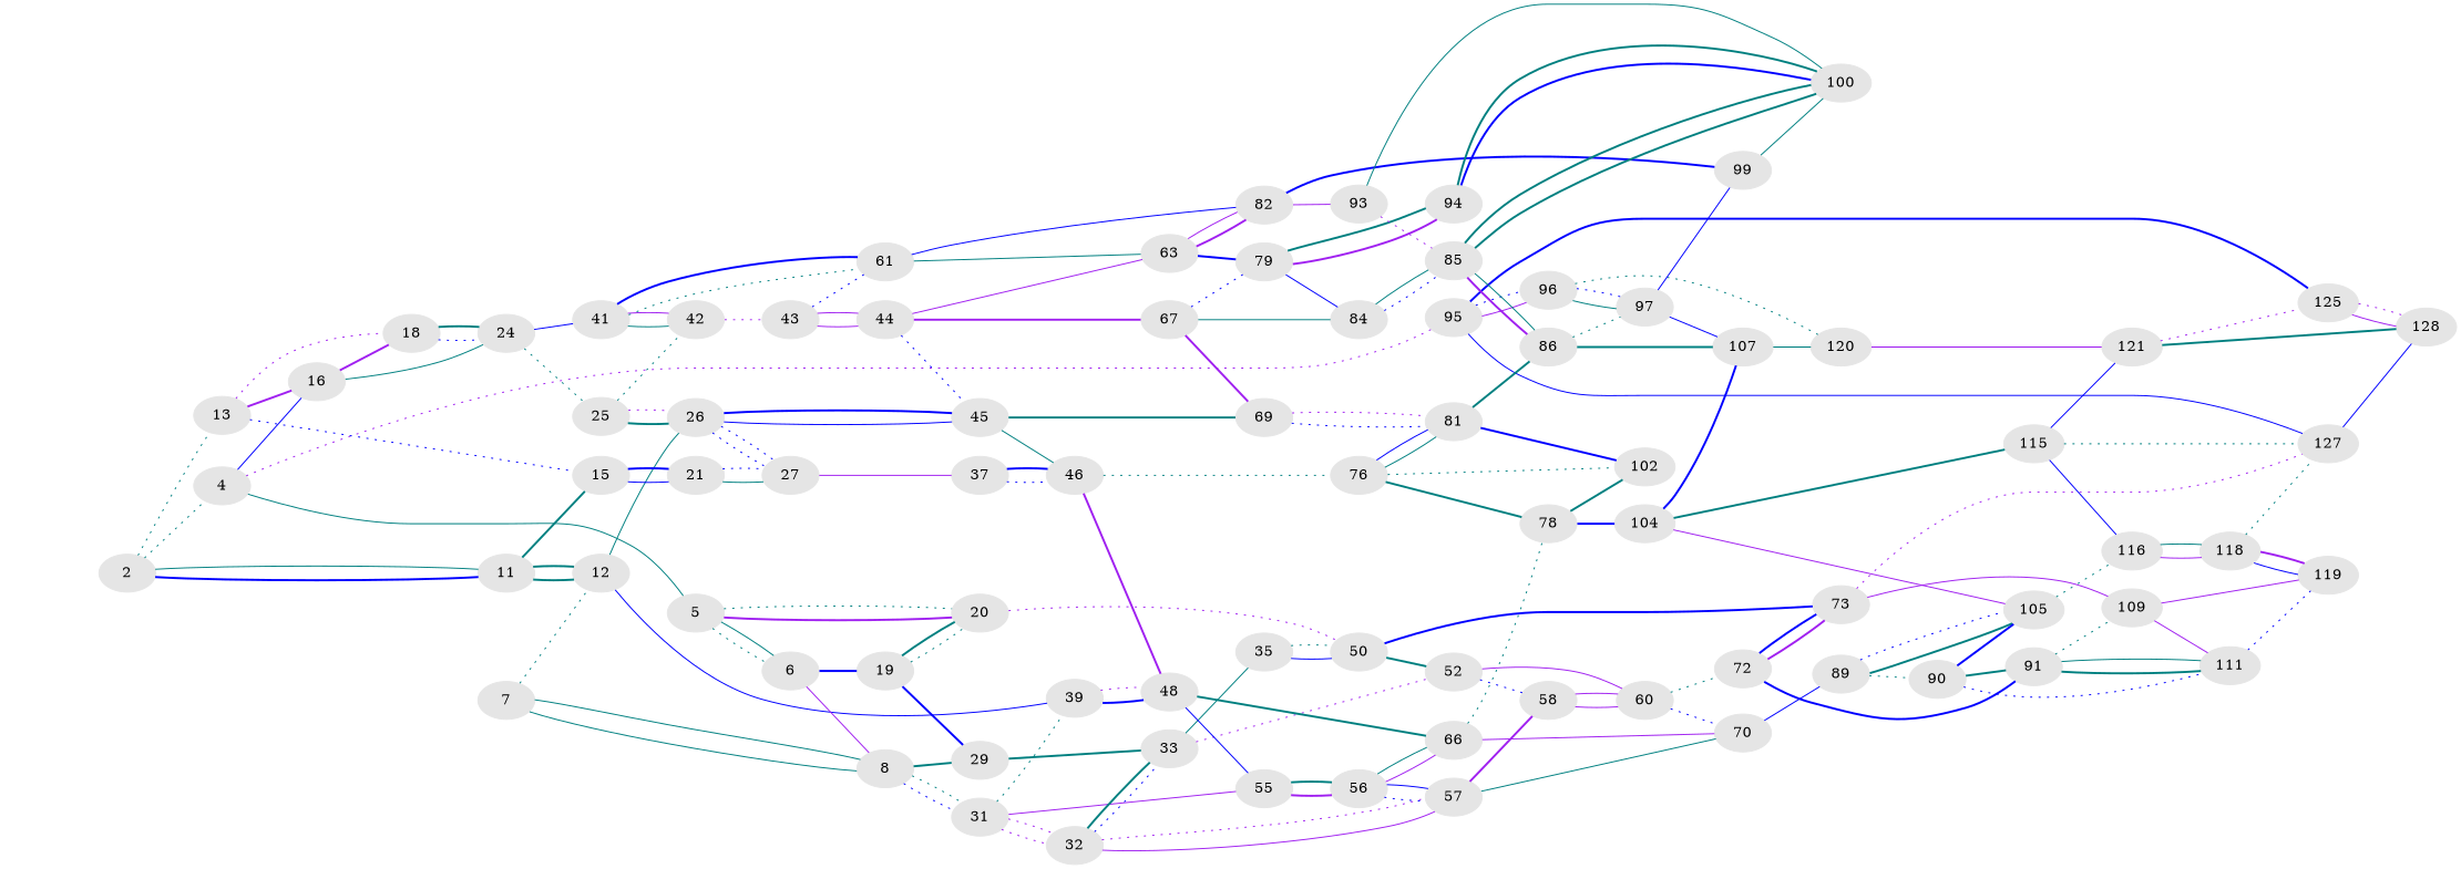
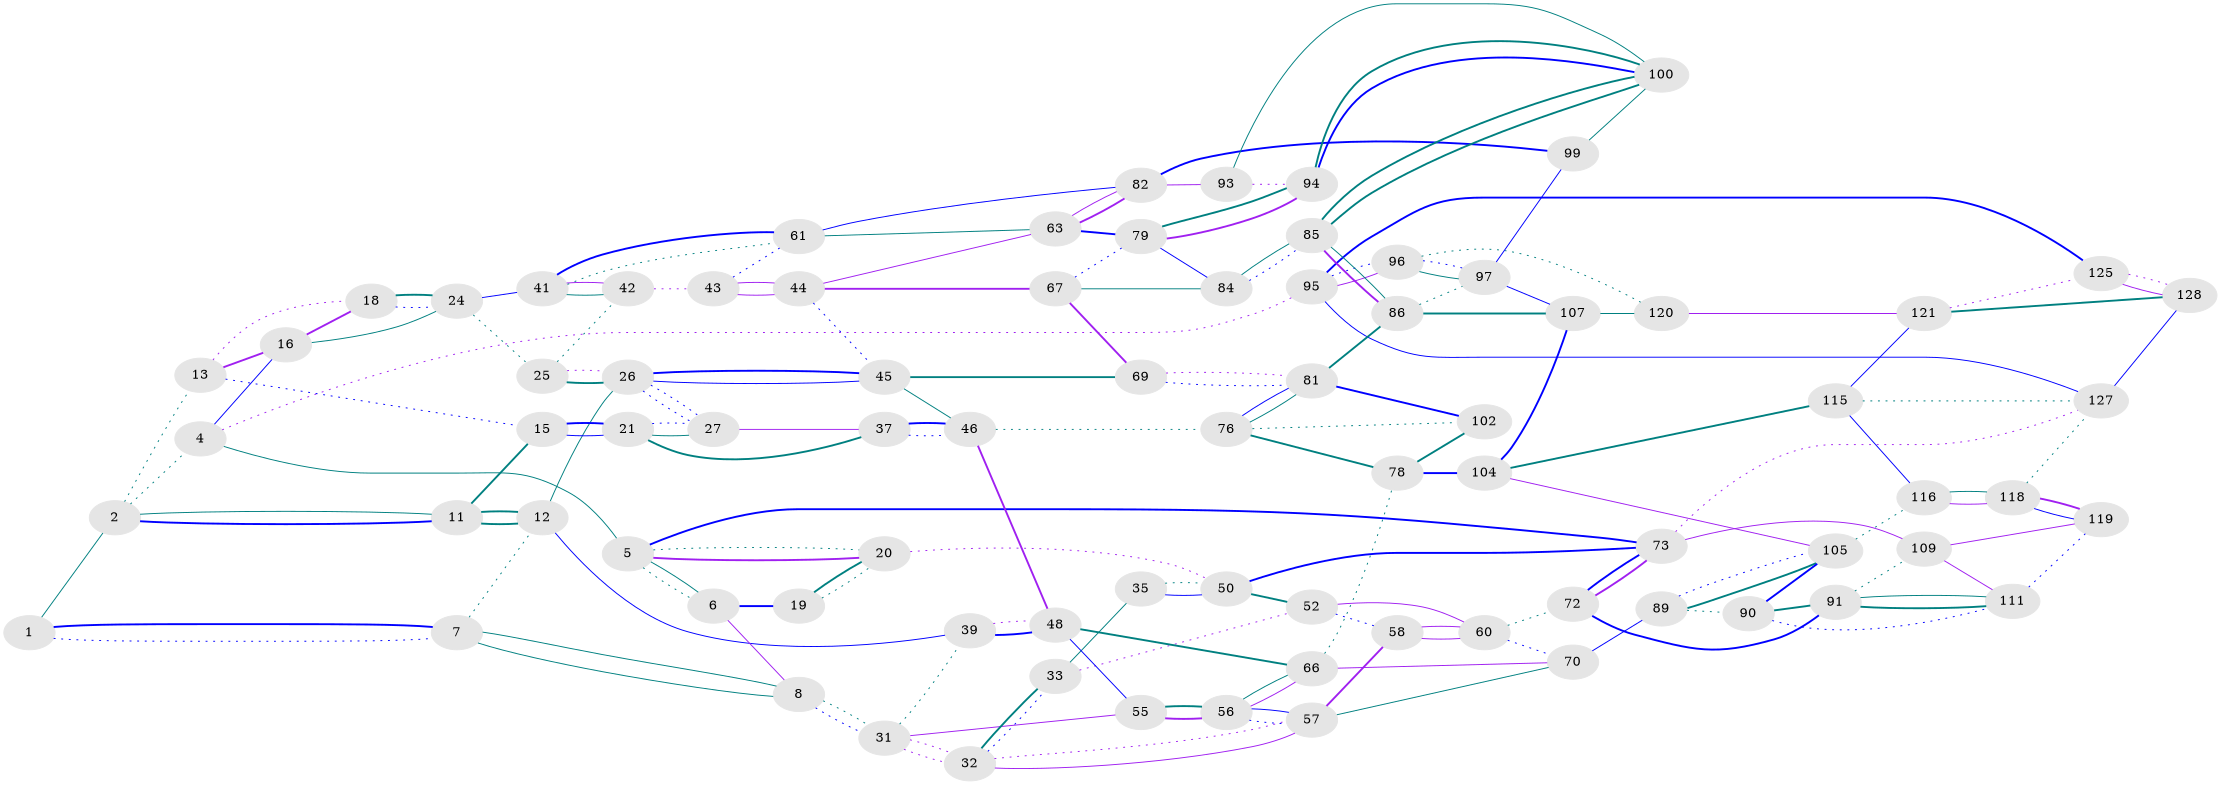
  graph {
    rankdir=LR
    node [color=gray90 style=filled]
    edge [color=teal style=solid]
    2 [super="+3"]
+   1
    7
    4
    11
    13 [super="+14"]
    8 [super="+9"]
    12 [super="+23"]
    5
    16 [super="+17"]
    95 [super="+124"]
    15
    18
    6 [super="+10"]
    20 [super="+38"]
    73 [super="+106"]
    24 [super="+28"]
    127 [super="+129"]
    96 [super="+123"]
    125
    19 [super="+30"]
    50 [super="+51"]
    109 [super="+110"]
-   29
    31 [super="+40"]
    39
    26
    33 [super="+34"]
    32
    55
    21 [super="+22"]
    27
    37
    48 [super="+54"]
    25
    41
    52 [super="+53"]
    46 [super="+47"]
    42
    61 [super="+62"]
    45 [super="+49"]
    43
    69
    35
    57 [super="+59"]
    56
    58
    70 [super="+75"]
    60 [super="+71"]
    76 [super="+77"]
    66 [super="+74"]
    63 [super="+64"]
    82 [super="+83"]
    44 [super="+65"]
    67 [super="+68"]
    79 [super="+80"]
    84
    81 [super="+88"]
    78 [super="+103"]
    102
    72
    89
    91 [super="+92"]
    93
    99
    94
    104 [super="+108"]
    85
    86 [super="+87"]
    90 [super="+112"]
    105 [super="+114"]
    111 [super="+113"]
    119
    128
    107 [super="+117"]
    115 [super="+122"]
    100 [super="+101"]
    97 [super="+98"]
    120
    116
    121 [super="+126"]
    118
    2 -- 4 [style=dotted]
    2 -- 11 [color=blue style=bold]
    2 -- 11
    2 -- 13 [style=dotted]
+   1 -- 2
+   1 -- 7 [color=blue style=dotted]
+   1 -- 7 [color=blue style=bold]
    7 -- 8
    7 -- 8
    7 -- 12 [style=dotted]
    4 -- 5
    4 -- 16 [color=blue]
    4 -- 95 [color=purple style=dotted]
    11 -- 12 [style=bold]
    11 -- 12 [style=bold]
    11 -- 15 [style=bold]
    13 -- 16 [color=purple style=bold]
    13 -- 15 [color=blue style=dotted]
    13 -- 18 [color=purple style=dotted]
-   8 -- 29 [style=bold]
    8 -- 31 [color=blue style=dotted]
    8 -- 31 [style=dotted]
    12 -- 39 [color=blue]
    12 -- 26
    5 -- 6 [style=dotted]
    5 -- 6
    5 -- 20 [color=purple style=bold]
    5 -- 20 [style=dotted]
+   5 -- 73 [color=blue style=bold]
    16 -- 18 [color=purple style=bold]
    16 -- 24
    95 -- 127 [color=blue]
    95 -- 96 [color=purple weight=2]
    95 -- 96 [color=blue style=dotted]
    95 -- 125 [color=blue style=bold]
    15 -- 21 [color=blue]
    15 -- 21 [color=blue style=bold]
    18 -- 24 [color=blue style=dotted]
    18 -- 24 [style=bold]
    6 -- 8 [color=purple]
    6 -- 19 [color=blue style=bold]
    20 -- 50 [color=purple style=dotted]
    73 -- 127 [color=purple style=dotted]
    73 -- 109 [color=purple]
    24 -- 25 [style=dotted]
    24 -- 41 [color=blue]
    127 -- 128 [color=blue]
    96 -- 97
    96 -- 97 [color=blue style=dotted]
    96 -- 120 [style=dotted]
    125 -- 128 [color=purple]
    125 -- 128 [color=purple style=dotted]
    19 -- 20 [style=dotted]
    19 -- 20 [style=bold]
-   19 -- 29 [color=blue style=bold]
    50 -- 73 [color=blue style=bold]
    50 -- 52 [style=bold]
    109 -- 111 [color=purple]
    109 -- 119 [color=purple]
-   29 -- 33 [style=bold]
    31 -- 39 [style=dotted]
    31 -- 32 [color=purple style=dotted]
    31 -- 32 [color=purple style=dotted]
    31 -- 55 [color=purple]
    39 -- 48 [color=blue style=bold]
    39 -- 48 [color=purple style=dotted]
    26 -- 27 [color=blue style=dotted]
    26 -- 27 [color=blue style=dotted]
    26 -- 45 [color=blue]
    26 -- 45 [color=blue style=bold]
    33 -- 52 [color=purple style=dotted]
    33 -- 35
    32 -- 33 [color=blue style=dotted]
    32 -- 33 [style=bold]
    32 -- 57 [color=purple]
    32 -- 57 [color=purple style=dotted]
    55 -- 56 [color=purple style=bold]
    55 -- 56 [style=bold]
    21 -- 27
    21 -- 27 [color=blue style=dotted]
+   21 -- 37 [style=bold]
    27 -- 37 [color=purple]
    37 -- 46 [color=blue style=dotted]
    37 -- 46 [color=blue style=bold]
    48 -- 55 [color=blue]
    48 -- 66 [style=bold]
    25 -- 26 [style=bold]
    25 -- 26 [color=purple style=dotted]
    25 -- 42 [style=dotted]
    41 -- 42
    41 -- 42 [color=purple]
    41 -- 61 [style=dotted]
    41 -- 61 [color=blue style=bold]
    52 -- 58 [color=blue style=dotted]
    52 -- 60 [color=purple]
    46 -- 48 [color=purple style=bold]
    46 -- 76 [style=dotted]
    42 -- 43 [color=purple style=dotted]
    61 -- 63
    61 -- 82 [color=blue]
    45 -- 46
    45 -- 69 [style=bold]
    43 -- 61 [color=blue style=dotted]
    43 -- 44 [color=purple]
    43 -- 44 [color=purple]
    69 -- 81 [color=blue style=dotted]
    69 -- 81 [color=purple style=dotted]
    35 -- 50 [color=blue]
    35 -- 50 [style=dotted]
    57 -- 58 [color=purple style=bold]
    57 -- 70
    56 -- 57 [color=blue style=dotted]
    56 -- 57 [color=blue]
    56 -- 66 [color=purple]
    56 -- 66
    58 -- 60 [color=purple]
    58 -- 60 [color=purple]
    70 -- 89 [color=blue]
    60 -- 70 [color=blue style=dotted]
    60 -- 72 [style=dotted]
    76 -- 81
    76 -- 81 [color=blue]
    76 -- 78 [style=bold]
    76 -- 102 [style=dotted]
    66 -- 70 [color=purple]
    66 -- 78 [style=dotted]
    63 -- 82 [color=purple style=bold]
    63 -- 82 [color=purple]
    63 -- 79 [color=blue style=bold]
    82 -- 93 [color=purple]
    82 -- 99 [color=blue style=bold]
    44 -- 45 [color=blue style=dotted]
    44 -- 63 [color=purple]
    44 -- 67 [color=purple style=bold]
    67 -- 69 [color=purple style=bold]
    67 -- 79 [color=blue style=dotted]
    67 -- 84
    79 -- 84 [color=blue]
    79 -- 94 [color=purple style=bold]
    79 -- 94 [style=bold]
    84 -- 85 [color=blue style=dotted]
    84 -- 85
    81 -- 102 [color=blue style=bold]
    81 -- 86 [style=bold]
    78 -- 102 [style=bold]
    78 -- 104 [color=blue style=bold]
    72 -- 73 [color=purple style=bold]
    72 -- 73 [color=blue style=bold]
    72 -- 91 [color=blue style=bold]
    89 -- 90 [style=dotted]
    89 -- 105 [style=bold]
    89 -- 105 [color=blue style=dotted]
    91 -- 109 [style=dotted]
    91 -- 111 [style=bold]
    91 -- 111
-   93 -- 85 [color=purple style=dotted]
+   93 -- 94 [color=purple style=dotted]
    93 -- 100
    99 -- 100
    94 -- 100 [color=blue style=bold]
    94 -- 100 [style=bold]
    104 -- 105 [color=purple]
    104 -- 107 [color=blue style=bold]
    104 -- 115 [style=bold]
    85 -- 86 [color=purple style=bold]
    85 -- 86
    85 -- 100 [style=bold]
    85 -- 100 [style=bold]
    86 -- 107 [style=bold]
    86 -- 97 [style=dotted]
    90 -- 91 [style=bold]
    90 -- 105 [color=blue style=bold]
    90 -- 111 [color=blue style=dotted]
    105 -- 116 [style=dotted]
    111 -- 119 [color=blue style=dotted]
    107 -- 120
    115 -- 127 [style=dotted]
    115 -- 116 [color=blue]
    115 -- 121 [color=blue]
    97 -- 99 [color=blue]
    97 -- 107 [color=blue]
    120 -- 121 [color=purple]
    116 -- 118 [color=purple]
    116 -- 118
    121 -- 125 [color=purple style=dotted]
    121 -- 128 [style=bold]
    118 -- 127 [style=dotted]
    118 -- 119 [color=blue]
    118 -- 119 [color=purple style=bold]
  }
